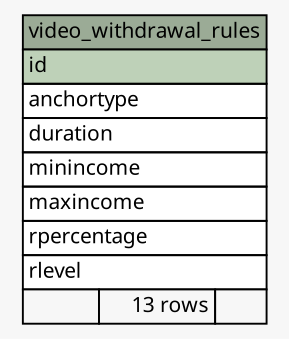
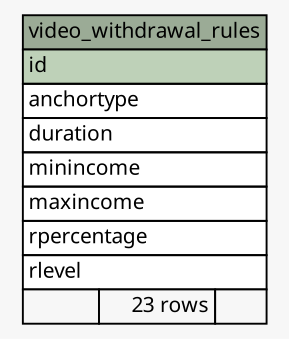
  digraph {
    bgcolor="#f7f7f7"
    fontname="Microsoft YaHei"
    fontsize=11
    nodesep=0.18
    rankdir=RL
    ranksep=0.46
-   n1 [fontname="Microsoft YaHei" fontsize=11 label=<     <TABLE BORDER="0" CELLBORDER="1" CELLSPACING="0" BGCOLOR="#ffffff">       <TR><TD COLSPAN="3" BGCOLOR="#9bab96" ALIGN="CENTER">video_withdrawal_rules</TD></TR>       <TR><TD PORT="id" COLSPAN="3" BGCOLOR="#bed1b8" ALIGN="LEFT">id</TD></TR>       <TR><TD PORT="anchortype" COLSPAN="3" ALIGN="LEFT">anchortype</TD></TR>       <TR><TD PORT="duration" COLSPAN="3" ALIGN="LEFT">duration</TD></TR>       <TR><TD PORT="minincome" COLSPAN="3" ALIGN="LEFT">minincome</TD></TR>       <TR><TD PORT="maxincome" COLSPAN="3" ALIGN="LEFT">maxincome</TD></TR>       <TR><TD PORT="rpercentage" COLSPAN="3" ALIGN="LEFT">rpercentage</TD></TR>       <TR><TD PORT="rlevel" COLSPAN="3" ALIGN="LEFT">rlevel</TD></TR>       <TR><TD ALIGN="LEFT" BGCOLOR="#f7f7f7">  </TD><TD ALIGN="RIGHT" BGCOLOR="#f7f7f7">13 rows</TD><TD ALIGN="RIGHT" BGCOLOR="#f7f7f7">  </TD></TR>     </TABLE>> shape=plaintext]
+   n1 [fontname="Microsoft YaHei" fontsize=11 label=<     <TABLE BORDER="0" CELLBORDER="1" CELLSPACING="0" BGCOLOR="#ffffff">       <TR><TD COLSPAN="3" BGCOLOR="#9bab96" ALIGN="CENTER">video_withdrawal_rules</TD></TR>       <TR><TD PORT="id" COLSPAN="3" BGCOLOR="#bed1b8" ALIGN="LEFT">id</TD></TR>       <TR><TD PORT="anchortype" COLSPAN="3" ALIGN="LEFT">anchortype</TD></TR>       <TR><TD PORT="duration" COLSPAN="3" ALIGN="LEFT">duration</TD></TR>       <TR><TD PORT="minincome" COLSPAN="3" ALIGN="LEFT">minincome</TD></TR>       <TR><TD PORT="maxincome" COLSPAN="3" ALIGN="LEFT">maxincome</TD></TR>       <TR><TD PORT="rpercentage" COLSPAN="3" ALIGN="LEFT">rpercentage</TD></TR>       <TR><TD PORT="rlevel" COLSPAN="3" ALIGN="LEFT">rlevel</TD></TR>       <TR><TD ALIGN="LEFT" BGCOLOR="#f7f7f7">  </TD><TD ALIGN="RIGHT" BGCOLOR="#f7f7f7">23 rows</TD><TD ALIGN="RIGHT" BGCOLOR="#f7f7f7">  </TD></TR>     </TABLE>> shape=plaintext]
  }
